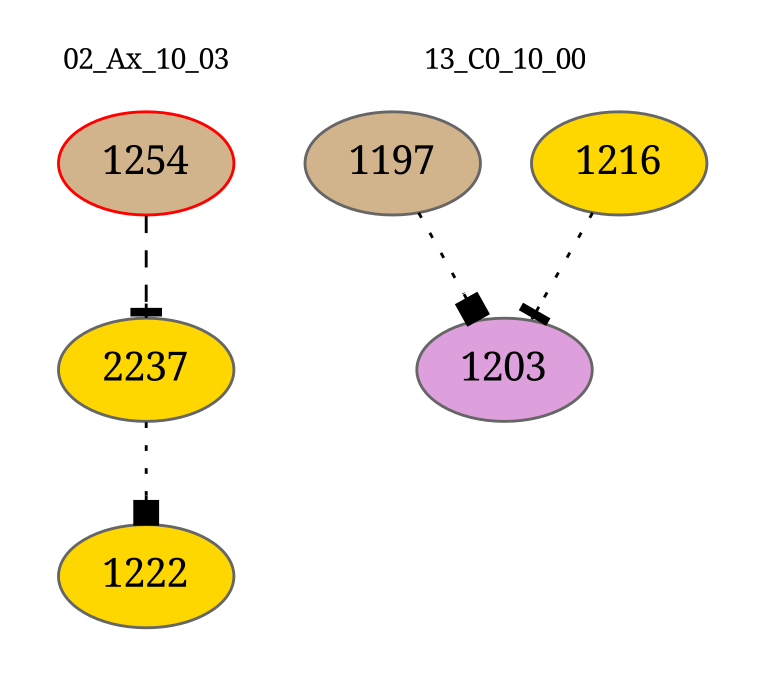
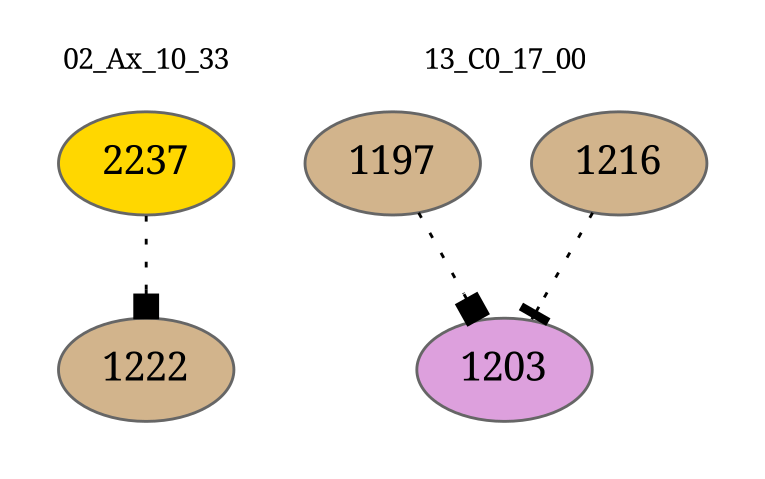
  digraph {
    fontname="Noto Serif"
    node [color=gray40 fillcolor=tan fontname="Noto Serif" style=filled]
    edge [arrowhead=tee color=black fontname="Noto Serif" style=dotted]
-   n1 [color=red label=1254]
    n2 [fillcolor=gold label=2237]
-   n3 [fillcolor=gold label=1222]
-   n4 [fillcolor=gold label=1216]
+   n3 [label=1222]
+   n4 [label=1216]
    n5 [fillcolor=plum label=1203]
    n6 [label=1197]
    subgraph cluster_1 {
      color=white
      fontsize=10
-     label="02_Ax_10_03"
-     n1
+     label="02_Ax_10_33"
      n2
      n3
    }
    subgraph cluster_2 {
      color=white
      fontsize=10
-     label="13_C0_10_00"
+     label="13_C0_17_00"
      n4
      n5
      n6
    }
-   n1 -> n2 [style=dashed]
    n2 -> n3 [arrowhead=box]
    n4 -> n5
    n6 -> n5 [arrowhead=box]
  }
